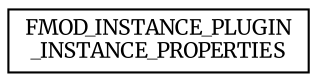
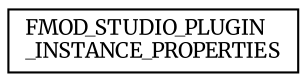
  digraph {
    rankdir=LR
    fontname=Merriweather
-   n1 [color=black fillcolor=white fontname=Merriweather fontsize=10 height=0.2 label="FMOD_INSTANCE_PLUGIN\l_INSTANCE_PROPERTIES" shape=record style=filled width=0.4]
+   n1 [color=black fillcolor=white fontname=Merriweather fontsize=10 height=0.2 label="FMOD_STUDIO_PLUGIN\l_INSTANCE_PROPERTIES" shape=record style=filled width=0.4]
  }
